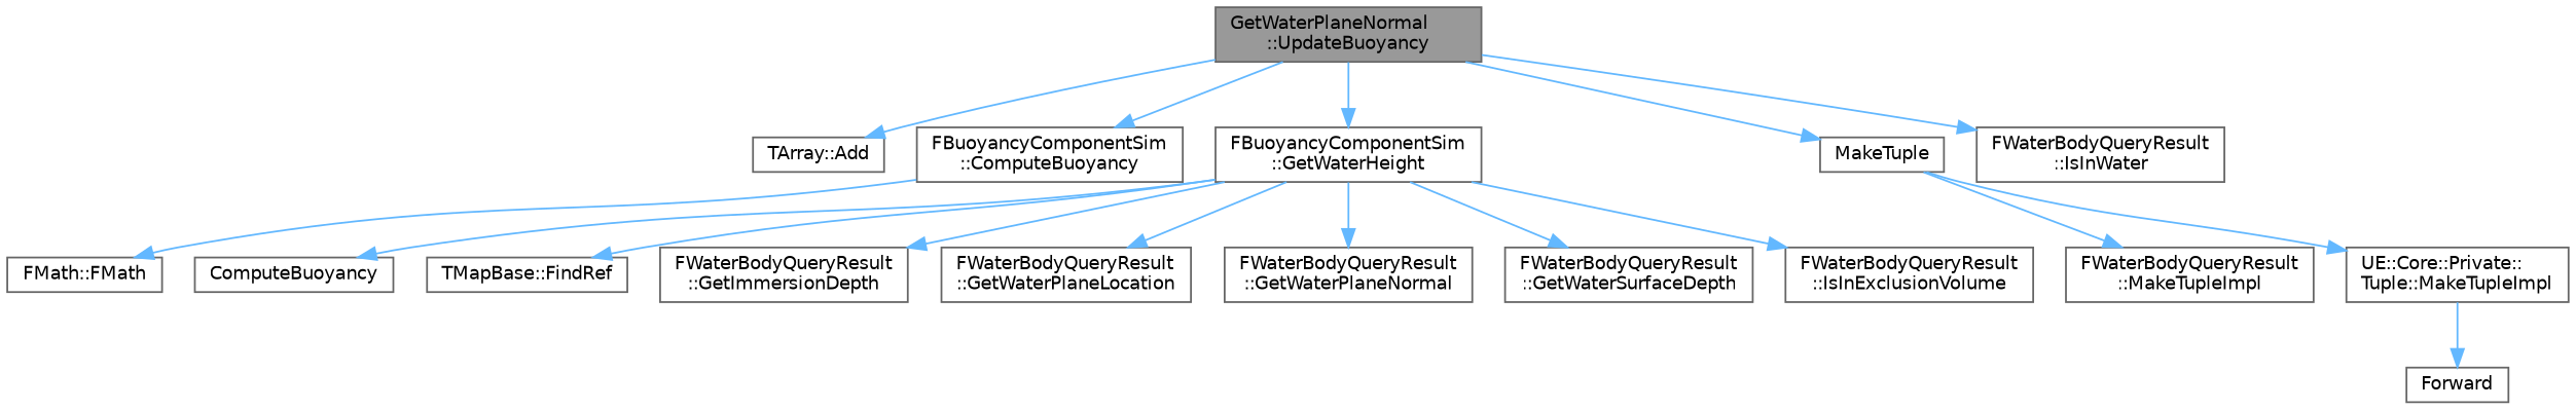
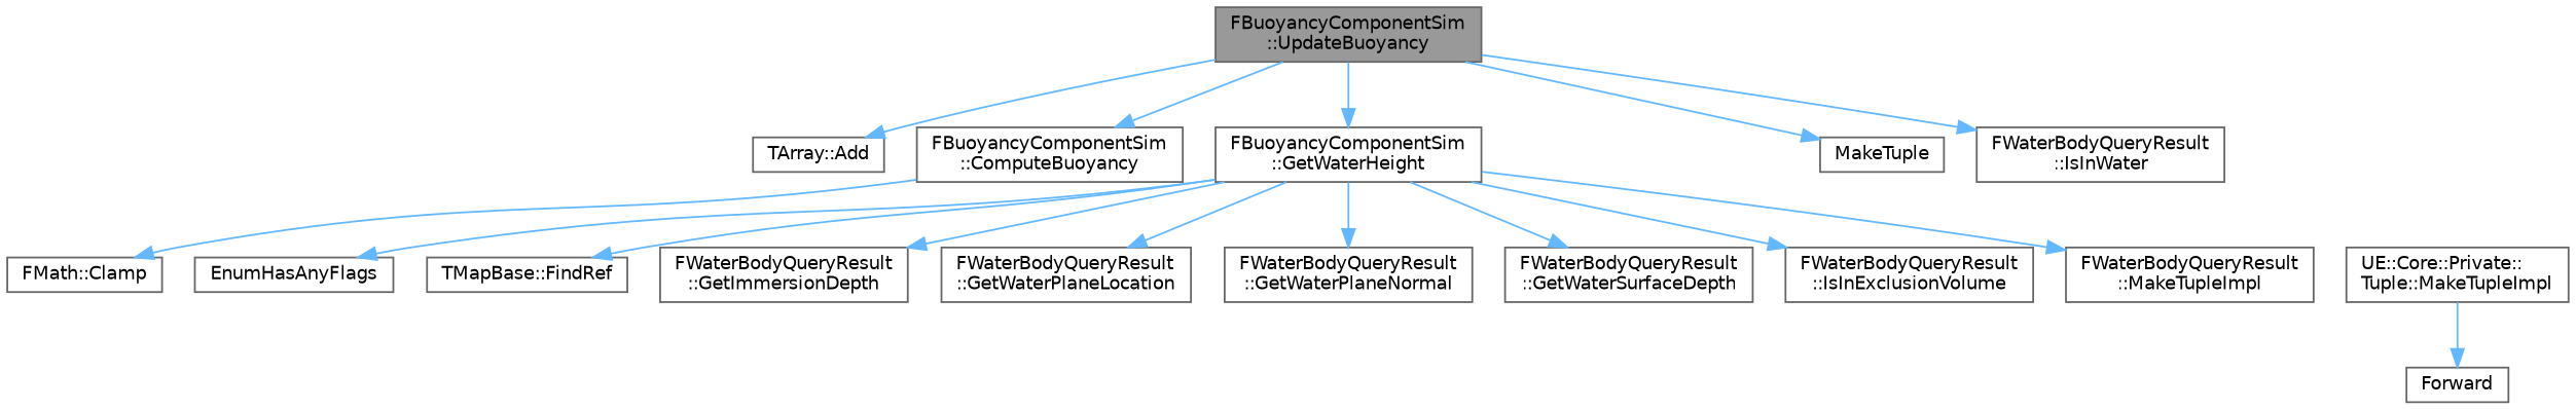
  digraph {
    rankdir=TB
    node [color=grey40 fillcolor=white fontname=Helvetica fontsize=10 shape=box style=filled]
    edge [color=steelblue1 fontname=Helvetica fontsize=10 labelfontname=Helvetica labelfontsize=10 style=solid]
-   n1 [color=gray40 fillcolor=grey60 fontcolor=black height=0.2 label="GetWaterPlaneNormal\l::UpdateBuoyancy" width=0.4]
+   n1 [color=gray40 fillcolor=grey60 fontcolor=black height=0.2 label="FBuoyancyComponentSim\l::UpdateBuoyancy" width=0.4]
    n2 [height=0.2 label="TArray::Add" width=0.4]
    n3 [height=0.2 label="FBuoyancyComponentSim\l::ComputeBuoyancy" width=0.4]
    n4 [height=0.2 label="FBuoyancyComponentSim\l::GetWaterHeight" width=0.4]
    n5 [height=0.2 label=MakeTuple width=0.4]
    n6 [height=0.2 label="FWaterBodyQueryResult\l::IsInWater" width=0.4]
-   n7 [height=0.2 label="FMath::FMath" width=0.4]
-   n8 [height=0.2 label=ComputeBuoyancy width=0.4]
+   n7 [height=0.2 label="FMath::Clamp" width=0.4]
+   n8 [height=0.2 label=EnumHasAnyFlags width=0.4]
    n9 [height=0.2 label="TMapBase::FindRef" width=0.4]
    n10 [height=0.2 label="FWaterBodyQueryResult\l::GetImmersionDepth" width=0.4]
    n11 [height=0.2 label="FWaterBodyQueryResult\l::MakeTupleImpl" width=0.4]
    n12 [height=0.2 label="FWaterBodyQueryResult\l::GetWaterPlaneLocation" width=0.4]
    n13 [height=0.2 label="FWaterBodyQueryResult\l::GetWaterPlaneNormal" width=0.4]
    n14 [height=0.2 label="FWaterBodyQueryResult\l::GetWaterSurfaceDepth" width=0.4]
    n15 [height=0.2 label="FWaterBodyQueryResult\l::IsInExclusionVolume" width=0.4]
    n16 [height=0.2 label="UE::Core::Private::\lTuple::MakeTupleImpl" width=0.4]
    n17 [height=0.2 label=Forward width=0.4]
    n1 -> n2
    n1 -> n3
    n1 -> n4
    n1 -> n5
    n1 -> n6
    n3 -> n7
    n4 -> n8
    n4 -> n9
    n4 -> n10
-   n5 -> n11
+   n4 -> n11
    n4 -> n12
    n4 -> n13
    n4 -> n14
    n4 -> n15
-   n5 -> n16
    n16 -> n17
  }
